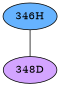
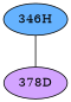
  graph {
    node [style=radial]
    "346H" [fillcolor="#66B3FF"]
-   "348D" [fillcolor="#D3A4FF"]
+   "348D" [fillcolor="#D3A4FF" label="378D"]
    "346H" -- "348D" [penwidth=1]
  }
